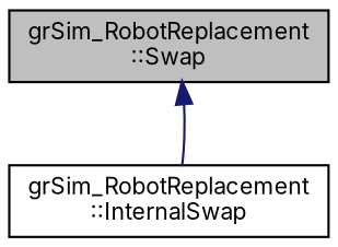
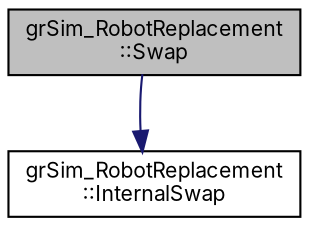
  digraph {
    rankdir=TB
    fontname=Inter
    node [color=black fontname=Inter fontsize=10 shape=record style=filled]
    n1 [fillcolor=grey75 fontcolor=black height=0.2 label="grSim_RobotReplacement\l::Swap" width=0.4]
    n2 [fillcolor=white height=0.2 label="grSim_RobotReplacement\l::InternalSwap" width=0.4]
-   n2 -> n1 [color=midnightblue fontname=Inter fontsize=10 labelfontname=Helvetica labelfontsize=10 style=solid]
+   n1 -> n2 [color=midnightblue fontname=Inter fontsize=10 labelfontname=Helvetica labelfontsize=10 style=solid]
  }
